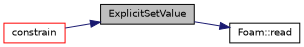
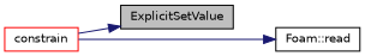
  digraph {
    rankdir=LR
    node [color=black fontname=Helvetica fontsize=10 shape=record]
    edge [color=midnightblue fontname=Helvetica fontsize=10 labelfontname=Helvetica labelfontsize=10 style=solid]
    n1 [fillcolor=grey75 fontcolor=black height=0.2 label=ExplicitSetValue style=filled width=0.4]
    n2 [height=0.2 label="Foam::read" width=0.4]
    n3 [color=red height=0.2 label=constrain width=0.4]
-   n1 -> n2
+   n3 -> n2
    n3 -> n1
  }
